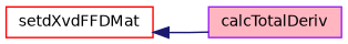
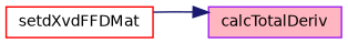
  digraph {
    rankdir=LR
    node [fontname=Helvetica fontsize=10 shape=record style=filled]
    n1 [color=red fillcolor=white fontcolor=black height=0.2 label=setdXvdFFDMat width=0.4]
    n2 [color=purple height=0.2 label=calcTotalDeriv width=0.4 fillcolor=lightpink]
-   n1 -> n2 [color=midnightblue dir=back fontname=Helvetica fontsize=10 labelfontname=Helvetica labelfontsize=10 style=solid]
+   n2 -> n1 [color=midnightblue dir=back fontname=Helvetica fontsize=10 labelfontname=Helvetica labelfontsize=10 style=solid]
  }
